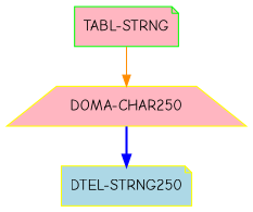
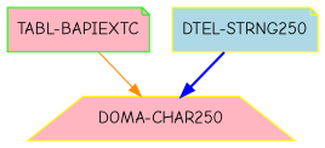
  digraph {
    fontname="Comic Neue"
    node [color=yellow fillcolor=lightpink fontname="Comic Neue" shape=note style=filled]
    edge [fontname="Comic Neue"]
-   "TABL-BAPIEXTC" [color=green label="TABL-STRNG"]
+   "TABL-BAPIEXTC" [color=green]
    "DOMA-CHAR250" [shape=trapezium]
    "DTEL-STRNG250" [fillcolor=lightblue]
    "TABL-BAPIEXTC" -> "DOMA-CHAR250" [color=darkorange style=solid]
-   "DOMA-CHAR250" -> "DTEL-STRNG250" [color=blue style=bold]
+   "DTEL-STRNG250" -> "DOMA-CHAR250" [color=blue style=bold]
  }
